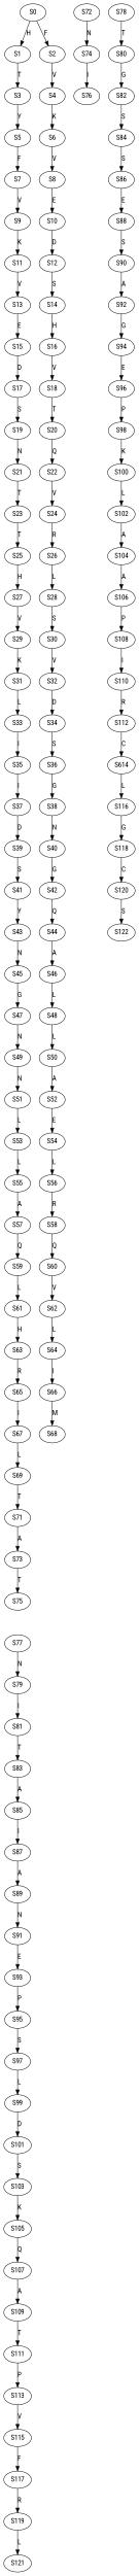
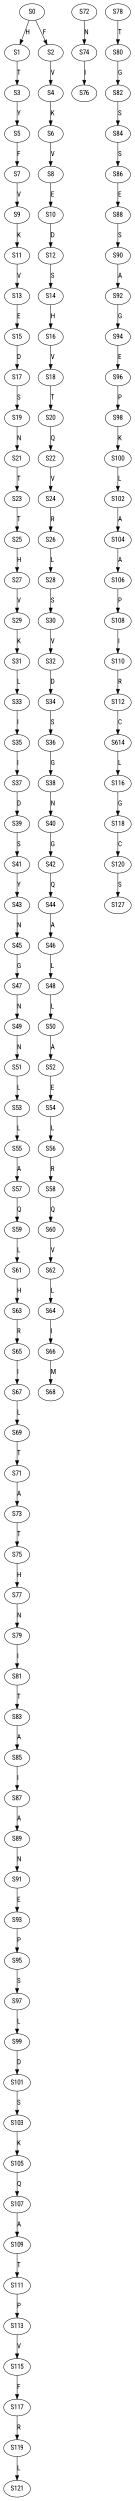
  strict digraph {
    fontname="Roboto Condensed"
    node [fontname="Roboto Condensed"]
    edge [fontname="Roboto Condensed"]
    S0
    S1
    S2
    S3
    S4
    S5
    S6
    S7
    S8
    S9
    S10
    S11
    S12
    S13
    S14
    S15
    S16
    S17
    S18
    S19
    S20
    S21
    S22
    S23
    S24
    S25
    S26
    S27
    S28
    S29
    S30
    S31
    S32
    S33
    S34
    S35
    S36
    S37
    S38
    S39
    S40
    S41
    S42
    S43
    S44
    S45
    S46
    S47
    S48
    S49
    S50
    S51
    S52
    S53
    S54
    S55
    S56
    S57
    S58
    S59
    S60
    S61
    S62
    S63
    S64
    S65
    S66
    S67
    S68
    S69
    S71
    S73
    S72
    S74
    S75
    S76
    S77
    S79
    S78
    S80
    S81
    S82
    S83
    S84
    S85
    S86
    S87
    S88
    S89
    S90
    S91
    S92
    S93
    S94
    S95
    S96
    S97
    S98
    S99
    S100
    S101
    S102
    S103
    S104
    S105
    S106
    S107
    S108
    S109
    S110
    S111
    S112
    S113
    n114 [label=S614]
    S115
    S116
    S117
    S118
    S119
    S120
    S121
-   S122
+   S122 [label=S127]
    S0 -> S1 [label=H]
    S0 -> S2 [label=F]
    S1 -> S3 [label=T]
    S2 -> S4 [label=V]
    S3 -> S5 [label=Y]
    S4 -> S6 [label=K]
    S5 -> S7 [label=F]
    S6 -> S8 [label=V]
    S7 -> S9 [label=V]
    S8 -> S10 [label=E]
    S9 -> S11 [label=K]
    S10 -> S12 [label=D]
    S11 -> S13 [label=V]
    S12 -> S14 [label=S]
    S13 -> S15 [label=E]
    S14 -> S16 [label=H]
    S15 -> S17 [label=D]
    S16 -> S18 [label=V]
    S17 -> S19 [label=S]
    S18 -> S20 [label=T]
    S19 -> S21 [label=N]
    S20 -> S22 [label=Q]
    S21 -> S23 [label=T]
    S22 -> S24 [label=V]
    S23 -> S25 [label=T]
    S24 -> S26 [label=R]
    S25 -> S27 [label=H]
    S26 -> S28 [label=L]
    S27 -> S29 [label=V]
    S28 -> S30 [label=S]
    S29 -> S31 [label=K]
    S30 -> S32 [label=V]
    S31 -> S33 [label=L]
    S32 -> S34 [label=D]
    S33 -> S35 [label=I]
    S34 -> S36 [label=S]
    S35 -> S37 [label=I]
    S36 -> S38 [label=G]
    S37 -> S39 [label=D]
    S38 -> S40 [label=N]
    S39 -> S41 [label=S]
    S40 -> S42 [label=G]
    S41 -> S43 [label=Y]
    S42 -> S44 [label=Q]
    S43 -> S45 [label=N]
    S44 -> S46 [label=A]
    S45 -> S47 [label=G]
    S46 -> S48 [label=L]
    S47 -> S49 [label=N]
    S48 -> S50 [label=L]
    S49 -> S51 [label=N]
    S50 -> S52 [label=A]
    S51 -> S53 [label=L]
    S52 -> S54 [label=E]
    S53 -> S55 [label=L]
    S54 -> S56 [label=L]
    S55 -> S57 [label=A]
    S56 -> S58 [label=R]
    S57 -> S59 [label=Q]
    S58 -> S60 [label=Q]
    S59 -> S61 [label=L]
    S60 -> S62 [label=V]
    S61 -> S63 [label=H]
    S62 -> S64 [label=L]
    S63 -> S65 [label=R]
    S64 -> S66 [label=I]
    S65 -> S67 [label=I]
    S66 -> S68 [label=M]
    S67 -> S69 [label=L]
    S69 -> S71 [label=T]
    S71 -> S73 [label=A]
    S73 -> S75 [label=T]
    S72 -> S74 [label=N]
    S74 -> S76 [label=I]
+   S75 -> S77 [label=H]
    S77 -> S79 [label=N]
    S79 -> S81 [label=I]
    S78 -> S80 [label=T]
    S80 -> S82 [label=G]
    S81 -> S83 [label=T]
    S82 -> S84 [label=S]
    S83 -> S85 [label=A]
    S84 -> S86 [label=S]
    S85 -> S87 [label=I]
    S86 -> S88 [label=E]
    S87 -> S89 [label=A]
    S88 -> S90 [label=S]
    S89 -> S91 [label=N]
    S90 -> S92 [label=A]
    S91 -> S93 [label=E]
    S92 -> S94 [label=G]
    S93 -> S95 [label=P]
    S94 -> S96 [label=E]
    S95 -> S97 [label=S]
    S96 -> S98 [label=P]
    S97 -> S99 [label=L]
    S98 -> S100 [label=K]
    S99 -> S101 [label=D]
    S100 -> S102 [label=L]
    S101 -> S103 [label=S]
    S102 -> S104 [label=A]
    S103 -> S105 [label=K]
    S104 -> S106 [label=A]
    S105 -> S107 [label=Q]
    S106 -> S108 [label=P]
    S107 -> S109 [label=A]
    S108 -> S110 [label=I]
    S109 -> S111 [label=T]
    S110 -> S112 [label=R]
    S111 -> S113 [label=P]
    S112 -> n114 [label=C]
    S113 -> S115 [label=V]
    n114 -> S116 [label=L]
    S115 -> S117 [label=F]
    S116 -> S118 [label=G]
    S117 -> S119 [label=R]
    S118 -> S120 [label=C]
    S119 -> S121 [label=L]
    S120 -> S122 [label=S]
  }
